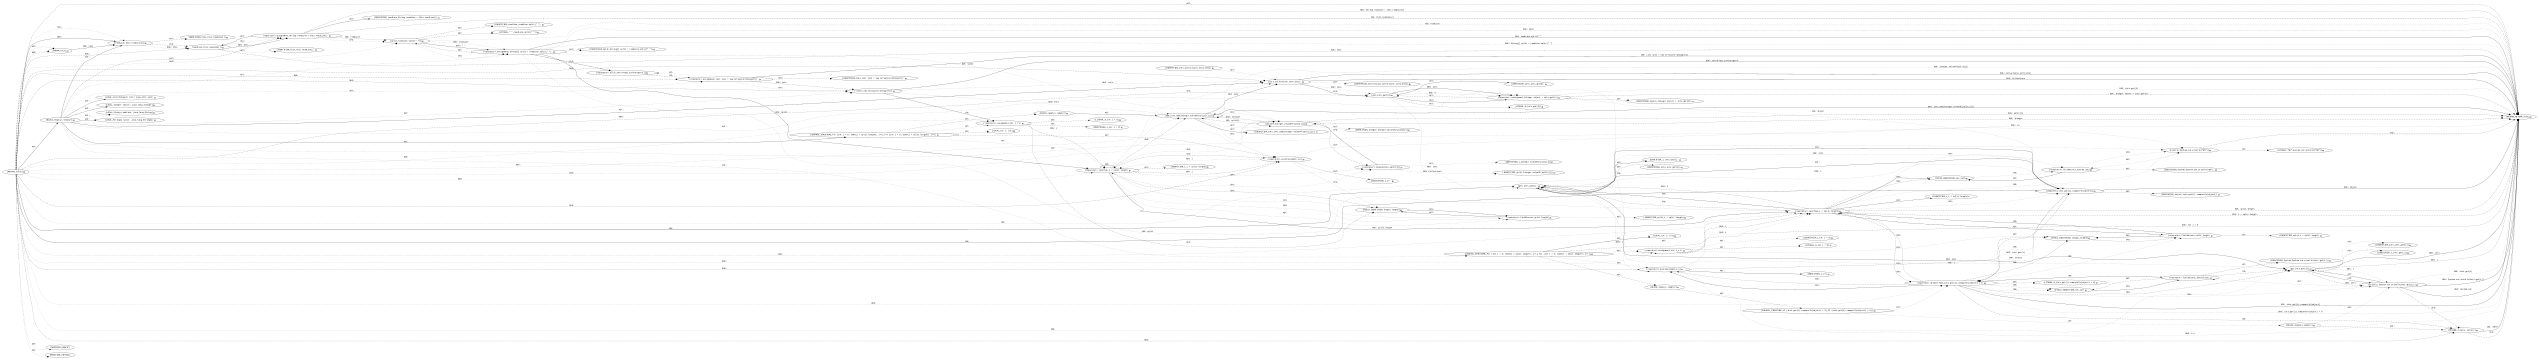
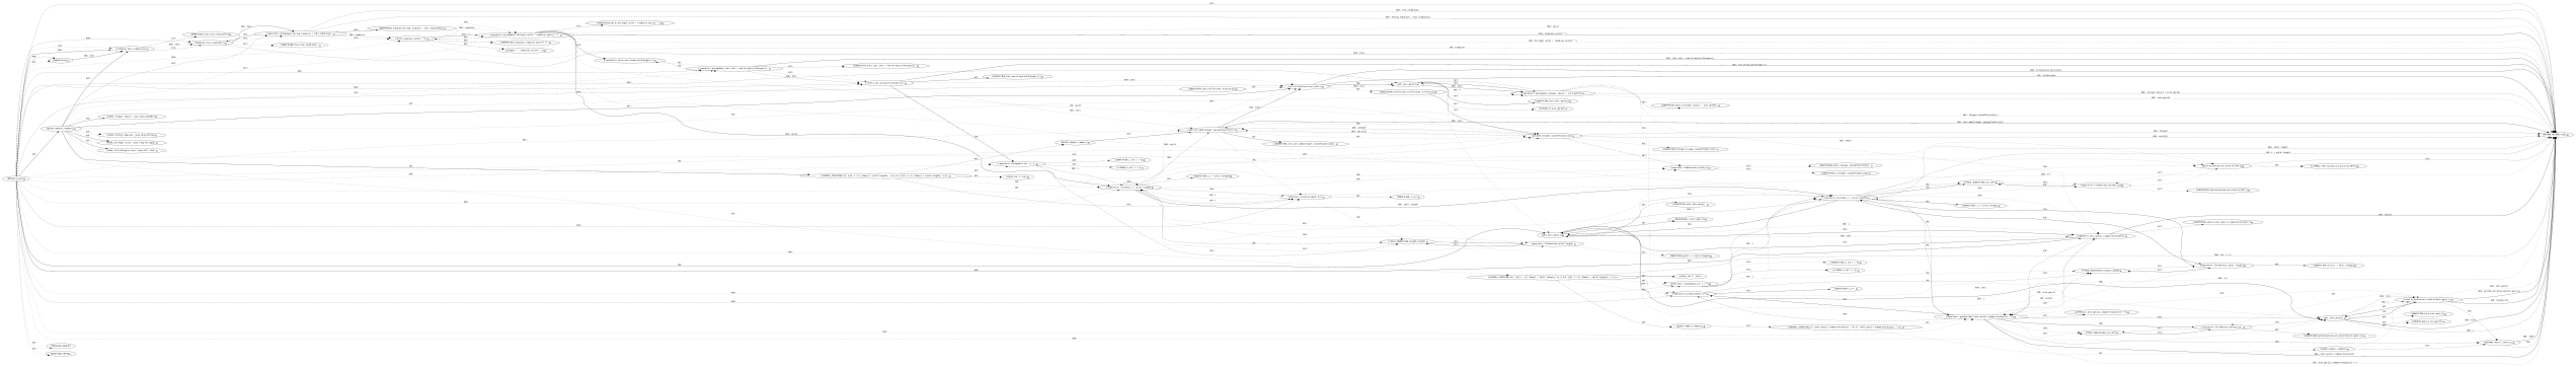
  digraph {
    fontname="Liberation Mono"
    rankdir=LR
    node [fontname="Liberation Mono"]
    edge [arrowhead=box fontname="Liberation Mono" style=dotted]
    n1 [label=<(METHOD,solve)<SUB>29</SUB>>]
    n2 [label=<(PARAM,this)<SUB>29</SUB>>]
    n3 [label=<(BLOCK,&lt;empty&gt;,&lt;empty&gt;)<SUB>29</SUB>>]
    n4 [label=<(readLine,this.readLine())<SUB>30</SUB>>]
    n5 [label=<(readLine,this.readLine())<SUB>31</SUB>>]
    n6 [label=<(split,readLine.split(&quot; &quot;))<SUB>33</SUB>>]
    n7 [label=<(&lt;operator&gt;.assignment,List ints = new ArrayList&lt;Integer&gt;())<SUB>34</SUB>>]
    n8 [label=<(&lt;init&gt;,new ArrayList&lt;Integer&gt;())<SUB>34</SUB>>]
    n9 [label=<(&lt;operator&gt;.assignment,int i = 0)<SUB>36</SUB>>]
    n10 [label=<(&lt;operator&gt;.lessThan,i &lt; split.length)<SUB>36</SUB>>]
    n11 [label=<(&lt;operator&gt;.postIncrement,i++)<SUB>36</SUB>>]
    n12 [label=<(add,ints.add(Integer.valueOf(split[i])))<SUB>37</SUB>>]
    n13 [label=<(valueOf,Integer.valueOf(split[i]))<SUB>37</SUB>>]
    n14 [label=<(sort,Collections.sort(ints))<SUB>40</SUB>>]
    n15 [label=<(get,ints.get(0))<SUB>41</SUB>>]
    n16 [label=<(&lt;operator&gt;.assignment,int i = 0)<SUB>42</SUB>>]
    n17 [label=<(&lt;operator&gt;.lessThan,i &lt; split.length)<SUB>42</SUB>>]
    n18 [label=<(&lt;operator&gt;.postIncrement,i++)<SUB>42</SUB>>]
    n19 [label=<(&lt;operator&gt;.greaterThan,ints.get(i).compareTo(object) &gt; 0)<SUB>43</SUB>>]
    n20 [label=<(compareTo,ints.get(i).compareTo(object))<SUB>43</SUB>>]
    n21 [label=<(get,ints.get(i))<SUB>43</SUB>>]
    n22 [label=<(get,ints.get(i))<SUB>44</SUB>>]
    n23 [label=<(RETURN,return;,return;)<SUB>45</SUB>>]
    n24 [label=<(println,System.out.println(&quot;NO&quot;))<SUB>48</SUB>>]
    n25 [label=<(MODIFIER,PUBLIC)>]
    n26 [label=<(MODIFIER,VIRTUAL)>]
    n27 [label=<(METHOD_RETURN,void)<SUB>29</SUB>>]
    n28 [label=<(LOCAL,String readLine: java.lang.String)<SUB>31</SUB>>]
    n29 [label=<(&lt;operator&gt;.assignment,String readLine = this.readLine())<SUB>31</SUB>>]
    n30 [label=<(LOCAL,String[] split: java.lang.String[])<SUB>33</SUB>>]
    n31 [label=<(&lt;operator&gt;.assignment,String[] split = readLine.split(&quot; &quot;))<SUB>33</SUB>>]
    n32 [label=<(LOCAL,List&lt;Integer&gt; ints: java.util.List)<SUB>34</SUB>>]
    n33 [label=<(CONTROL_STRUCTURE,for (int i = 0; Some(i &lt; split.length); i++),for (int i = 0; Some(i &lt; split.length); i++))<SUB>36</SUB>>]
    n34 [label=<(LOCAL,Integer object: java.lang.Integer)<SUB>41</SUB>>]
    n35 [label=<(&lt;operator&gt;.assignment,Integer object = ints.get(0))<SUB>41</SUB>>]
    n36 [label=<(CONTROL_STRUCTURE,for (int i = 0; Some(i &lt; split.length); i++),for (int i = 0; Some(i &lt; split.length); i++))<SUB>42</SUB>>]
    n37 [label=<(IDENTIFIER,this,this.readLine())<SUB>30</SUB>>]
    n38 [label=<(IDENTIFIER,this,this.readLine())<SUB>31</SUB>>]
    n39 [label=<(IDENTIFIER,readLine,readLine.split(&quot; &quot;))<SUB>33</SUB>>]
    n40 [label=<(LITERAL,&quot; &quot;,readLine.split(&quot; &quot;))<SUB>33</SUB>>]
    n41 [label=<(&lt;operator&gt;.alloc,new ArrayList&lt;Integer&gt;())<SUB>34</SUB>>]
    n42 [label=<(IDENTIFIER,ints,List ints = new ArrayList&lt;Integer&gt;())<SUB>34</SUB>>]
+   n43 [label=<(IDENTIFIER,ints,new ArrayList&lt;Integer&gt;())<SUB>34</SUB>>]
    n44 [label=<(IDENTIFIER,i,int i = 0)<SUB>36</SUB>>]
    n45 [label=<(LITERAL,0,int i = 0)<SUB>36</SUB>>]
    n46 [label=<(FIELD_IDENTIFIER,length,length)<SUB>36</SUB>>]
    n47 [label=<(IDENTIFIER,i,i &lt; split.length)<SUB>36</SUB>>]
    n48 [label=<(&lt;operator&gt;.fieldAccess,split.length)<SUB>36</SUB>>]
    n49 [label=<(&lt;operator&gt;.indexAccess,split[i])<SUB>37</SUB>>]
    n50 [label=<(IDENTIFIER,i,i++)<SUB>36</SUB>>]
    n51 [label=<(IDENTIFIER,ints,ints.add(Integer.valueOf(split[i])))<SUB>37</SUB>>]
    n52 [label=<(IDENTIFIER,Integer,Integer.valueOf(split[i]))<SUB>37</SUB>>]
    n53 [label=<(IDENTIFIER,Collections,Collections.sort(ints))<SUB>40</SUB>>]
    n54 [label=<(IDENTIFIER,ints,ints.get(0))<SUB>41</SUB>>]
    n55 [label=<(LITERAL,0,ints.get(0))<SUB>41</SUB>>]
    n56 [label=<(IDENTIFIER,i,int i = 0)<SUB>42</SUB>>]
    n57 [label=<(LITERAL,0,int i = 0)<SUB>42</SUB>>]
    n58 [label=<(FIELD_IDENTIFIER,length,length)<SUB>42</SUB>>]
    n59 [label=<(IDENTIFIER,i,i &lt; split.length)<SUB>42</SUB>>]
    n60 [label=<(&lt;operator&gt;.fieldAccess,split.length)<SUB>42</SUB>>]
    n61 [label=<(&lt;operator&gt;.fieldAccess,System.out)<SUB>48</SUB>>]
    n62 [label=<(FIELD_IDENTIFIER,out,out)<SUB>48</SUB>>]
    n63 [label=<(IDENTIFIER,i,i++)<SUB>42</SUB>>]
    n64 [label=<(LITERAL,0,ints.get(i).compareTo(object) &gt; 0)<SUB>43</SUB>>]
    n65 [label=<(println,System.out.println(ints.get(i)))<SUB>44</SUB>>]
    n66 [label=<(&lt;operator&gt;.fieldAccess,System.out)<SUB>44</SUB>>]
    n67 [label=<(FIELD_IDENTIFIER,out,out)<SUB>44</SUB>>]
    n68 [label=<(IDENTIFIER,object,ints.get(i).compareTo(object))<SUB>43</SUB>>]
    n69 [label=<(IDENTIFIER,ints,ints.get(i))<SUB>43</SUB>>]
    n70 [label=<(IDENTIFIER,i,ints.get(i))<SUB>43</SUB>>]
    n71 [label=<(IDENTIFIER,ints,ints.get(i))<SUB>44</SUB>>]
    n72 [label=<(IDENTIFIER,i,ints.get(i))<SUB>44</SUB>>]
    n73 [label=<(LITERAL,&quot;NO&quot;,System.out.println(&quot;NO&quot;))<SUB>48</SUB>>]
    n74 [label=<(IDENTIFIER,readLine,String readLine = this.readLine())<SUB>31</SUB>>]
    n75 [label=<(IDENTIFIER,split,String[] split = readLine.split(&quot; &quot;))<SUB>33</SUB>>]
    n76 [label=<(LOCAL,int i: int)<SUB>36</SUB>>]
    n77 [label=<(BLOCK,&lt;empty&gt;,&lt;empty&gt;)<SUB>36</SUB>>]
    n78 [label=<(IDENTIFIER,object,Integer object = ints.get(0))<SUB>41</SUB>>]
    n79 [label=<(LOCAL,int i: int)<SUB>42</SUB>>]
    n80 [label=<(BLOCK,&lt;empty&gt;,&lt;empty&gt;)<SUB>42</SUB>>]
    n81 [label=<(IDENTIFIER,split,i &lt; split.length)<SUB>36</SUB>>]
    n82 [label=<(IDENTIFIER,split,Integer.valueOf(split[i]))<SUB>37</SUB>>]
    n83 [label=<(IDENTIFIER,i,Integer.valueOf(split[i]))<SUB>37</SUB>>]
    n84 [label=<(IDENTIFIER,ints,Collections.sort(ints))<SUB>40</SUB>>]
    n85 [label=<(CONTROL_STRUCTURE,if (ints.get(i).compareTo(object) &gt; 0),if (ints.get(i).compareTo(object) &gt; 0))<SUB>43</SUB>>]
    n86 [label=<(IDENTIFIER,split,i &lt; split.length)<SUB>42</SUB>>]
    n87 [label=<(IDENTIFIER,System,System.out.println(&quot;NO&quot;))<SUB>48</SUB>>]
    n88 [label=<(BLOCK,&lt;empty&gt;,&lt;empty&gt;)<SUB>43</SUB>>]
    n89 [label=<(IDENTIFIER,System,System.out.println(ints.get(i)))<SUB>44</SUB>>]
    n1 -> n2 [label="AST: "]
    n1 -> n2 [label="DDG: " style=dashed]
    n1 -> n3 [arrowhead=normal label="AST: " style=solid]
    n1 -> n4 [arrowhead=normal label="CFG: "]
    n1 -> n4 [arrowhead=normal label="DDG: " style=solid]
    n1 -> n5 [label="DDG: " style=dashed]
    n1 -> n6 [label="DDG: "]
    n1 -> n7 [label="DDG: " style=dashed]
    n1 -> n8 [label="DDG: " style=dashed]
    n1 -> n9 [label="DDG: "]
    n1 -> n10 [arrowhead=normal label="DDG: "]
    n1 -> n11 [label="DDG: " style=dashed]
    n1 -> n12 [label="DDG: "]
    n1 -> n13 [label="DDG: "]
    n1 -> n14 [label="DDG: " style=dashed]
    n1 -> n15 [arrowhead=normal label="DDG: " style=dashed]
    n1 -> n16 [arrowhead=normal label="DDG: "]
    n1 -> n17 [arrowhead=normal label="DDG: "]
    n1 -> n18 [arrowhead=normal label="DDG: " style=dashed]
    n1 -> n19 [label="DDG: "]
    n1 -> n20 [arrowhead=normal label="DDG: " style=solid]
    n1 -> n21 [label="DDG: " style=solid]
    n1 -> n22 [label="DDG: "]
-   n1 -> n23 [label="DDG: " style=dashed]
    n1 -> n24 [arrowhead=normal label="DDG: "]
    n1 -> n25 [arrowhead=normal label="AST: "]
    n1 -> n26 [label="AST: "]
    n1 -> n27 [arrowhead=normal label="AST: " style=dashed]
    n2 -> n4 [label="DDG: this" style=solid]
    n3 -> n4 [arrowhead=normal label="AST: " style=solid]
    n3 -> n7 [label="AST: "]
    n3 -> n8 [label="AST: "]
    n3 -> n14 [label="AST: " style=solid]
    n3 -> n24 [label="AST: "]
    n3 -> n28 [label="AST: "]
    n3 -> n29 [label="AST: " style=dashed]
    n3 -> n30 [label="AST: " style=solid]
    n3 -> n31 [label="AST: "]
    n3 -> n32 [arrowhead=normal label="AST: " style=solid]
    n3 -> n33 [label="AST: " style=solid]
    n3 -> n34 [arrowhead=normal label="AST: " style=solid]
    n3 -> n35 [label="AST: "]
    n3 -> n36 [label="AST: "]
    n4 -> n5 [arrowhead=normal label="CFG: " style=dashed]
    n4 -> n5 [label="DDG: this"]
    n4 -> n37 [label="AST: " style=dashed]
    n5 -> n27 [label="DDG: this" style=dashed]
    n5 -> n29 [label="CFG: "]
    n5 -> n29 [label="DDG: this" style=solid]
    n5 -> n38 [label="AST: "]
    n6 -> n27 [label="DDG: readLine"]
    n6 -> n31 [label="CFG: "]
    n6 -> n31 [arrowhead=normal label="DDG: readLine"]
    n6 -> n31 [arrowhead=normal label="DDG: &quot; &quot;" style=solid]
    n6 -> n39 [label="AST: " style=dashed]
    n6 -> n40 [label="AST: " style=dashed]
    n7 -> n8 [arrowhead=normal label="CFG: "]
    n7 -> n8 [label="DDG: ints" style=dashed]
    n7 -> n27 [label="DDG: List ints = new ArrayList&lt;Integer&gt;()" style=solid]
    n7 -> n41 [arrowhead=normal label="AST: "]
    n7 -> n42 [label="AST: " style=dashed]
    n8 -> n9 [label="CFG: " style=solid]
    n8 -> n12 [arrowhead=normal label="DDG: ints"]
    n8 -> n14 [label="DDG: ints"]
    n8 -> n27 [label="DDG: new ArrayList&lt;Integer&gt;()" style=solid]
+   n8 -> n43 [arrowhead=normal label="AST: " style=solid]
    n9 -> n10 [arrowhead=normal label="DDG: i" style=dashed]
    n9 -> n44 [arrowhead=normal label="AST: " style=dashed]
    n9 -> n45 [arrowhead=normal label="AST: " style=dashed]
    n9 -> n46 [label="CFG: " style=dashed]
    n10 -> n10 [label="CDG: " style=solid]
    n10 -> n11 [arrowhead=normal label="DDG: i" style=dashed]
    n10 -> n11 [arrowhead=normal label="CDG: " style=dashed]
    n10 -> n12 [arrowhead=normal label="CDG: " style=dashed]
    n10 -> n13 [arrowhead=normal label="CDG: "]
    n10 -> n14 [arrowhead=normal label="CFG: "]
    n10 -> n17 [label="DDG: split.length" style=solid]
    n10 -> n46 [arrowhead=normal label="CDG: " style=dashed]
    n10 -> n47 [arrowhead=normal label="AST: " style=dashed]
    n10 -> n48 [arrowhead=normal label="AST: "]
    n10 -> n48 [arrowhead=normal label="CDG: "]
    n10 -> n49 [label="CFG: "]
    n10 -> n49 [label="CDG: "]
    n11 -> n10 [label="DDG: i"]
    n11 -> n27 [label="DDG: i++"]
    n11 -> n46 [label="CFG: "]
    n11 -> n50 [arrowhead=normal label="AST: " style=dashed]
    n12 -> n11 [label="CFG: "]
    n12 -> n13 [label="AST: "]
    n12 -> n14 [label="CDG: ints" style=solid]
    n12 -> n27 [arrowhead=normal label="DDG: Integer.valueOf(split[i])"]
    n12 -> n27 [label="DDG: ints.add(Integer.valueOf(split[i]))" style=solid]
    n12 -> n51 [label="AST: " style=solid]
    n13 -> n12 [arrowhead=normal label="CFG: "]
    n13 -> n12 [label="DDG: Integer" style=dashed]
    n13 -> n12 [arrowhead=normal label="DDG: split[i]" style=dashed]
    n13 -> n27 [label="DDG: split[i]" style=dashed]
    n13 -> n27 [label="DDG: Integer" style=dashed]
    n13 -> n49 [label="AST: " style=dashed]
    n13 -> n52 [arrowhead=normal label="AST: "]
    n14 -> n15 [label="CFG: " style=solid]
    n14 -> n15 [arrowhead=normal label="DDG: ints"]
    n14 -> n27 [label="DDG: Collections.sort(ints)" style=solid]
    n14 -> n27 [label="DDG: Collections" style=solid]
    n14 -> n53 [arrowhead=normal label="AST: "]
    n15 -> n21 [arrowhead=normal label="DDG: ints"]
    n15 -> n35 [arrowhead=normal label="CFG: " style=solid]
    n15 -> n35 [label="DDG: ints" style=solid]
    n15 -> n35 [label="DDG: 0"]
    n15 -> n54 [arrowhead=normal label="AST: " style=solid]
    n15 -> n55 [label="AST: " style=dashed]
    n16 -> n17 [label="DDG: i" style=dashed]
    n16 -> n27 [arrowhead=normal label="DDG: int i = 0" style=dashed]
    n16 -> n56 [arrowhead=normal label="AST: "]
    n16 -> n57 [label="AST: " style=dashed]
    n16 -> n58 [arrowhead=normal label="CFG: "]
    n17 -> n19 [label="CDG: " style=dashed]
    n17 -> n20 [label="CDG: "]
    n17 -> n21 [label="CFG: " style=dashed]
    n17 -> n21 [label="DDG: i" style=dashed]
    n17 -> n21 [label="CDG: " style=solid]
    n17 -> n24 [label="CDG: "]
    n17 -> n27 [label="DDG: split.length" style=dashed]
    n17 -> n27 [label="DDG: i &lt; split.length" style=dashed]
    n17 -> n59 [arrowhead=normal label="AST: " style=solid]
    n17 -> n60 [arrowhead=normal label="AST: " style=solid]
    n17 -> n61 [label="CDG: "]
    n17 -> n62 [arrowhead=normal label="CFG: " style=solid]
    n17 -> n62 [label="CDG: " style=dashed]
    n18 -> n17 [label="DDG: i"]
    n18 -> n27 [label="DDG: i++"]
    n18 -> n58 [label="CFG: " style=dashed]
    n18 -> n63 [arrowhead=normal label="AST: " style=solid]
    n19 -> n17 [arrowhead=normal label="CDG: " style=dashed]
    n19 -> n18 [label="CFG: " style=solid]
    n19 -> n18 [arrowhead=normal label="CDG: " style=dashed]
    n19 -> n20 [label="AST: " style=dashed]
    n19 -> n22 [arrowhead=normal label="CDG: " style=dashed]
    n19 -> n23 [label="CDG: " style=dashed]
    n19 -> n27 [label="DDG: ints.get(i).compareTo(object)" style=solid]
    n19 -> n27 [label="DDG: ints.get(i).compareTo(object) &gt; 0"]
    n19 -> n58 [label="CDG: " style=dashed]
    n19 -> n60 [arrowhead=normal label="CDG: "]
    n19 -> n64 [label="AST: " style=dashed]
    n19 -> n65 [arrowhead=normal label="CDG: "]
    n19 -> n66 [arrowhead=normal label="CDG: " style=solid]
    n19 -> n67 [label="CFG: "]
    n19 -> n67 [label="CDG: "]
    n20 -> n19 [label="CFG: "]
    n20 -> n19 [label="DDG: ints.get(i)"]
    n20 -> n19 [label="DDG: object"]
    n20 -> n21 [arrowhead=normal label="AST: " style=solid]
    n20 -> n27 [label="DDG: object" style=solid]
    n20 -> n68 [arrowhead=normal label="AST: " style=dashed]
    n21 -> n18 [arrowhead=normal label="DDG: i"]
    n21 -> n20 [arrowhead=normal label="CFG: " style=solid]
    n21 -> n20 [arrowhead=normal label="DDG: ints"]
    n21 -> n20 [arrowhead=normal label="DDG: i"]
    n21 -> n22 [label="DDG: ints" style=solid]
    n21 -> n22 [arrowhead=normal label="DDG: i"]
    n21 -> n69 [arrowhead=normal label="AST: " style=dashed]
    n21 -> n70 [label="AST: " style=solid]
    n22 -> n27 [label="DDG: ints" style=solid]
    n22 -> n27 [arrowhead=normal label="DDG: i" style=dashed]
    n22 -> n65 [arrowhead=normal label="CFG: " style=solid]
    n22 -> n65 [label="DDG: ints" style=dashed]
    n22 -> n65 [arrowhead=normal label="DDG: i"]
    n22 -> n71 [label="AST: "]
    n22 -> n72 [label="AST: " style=dashed]
    n23 -> n27 [label="CFG: " style=dashed]
    n23 -> n27 [label="DDG: &lt;RET&gt;" style=solid]
    n24 -> n27 [arrowhead=normal label="CFG: " style=dashed]
    n24 -> n61 [arrowhead=normal label="AST: "]
    n24 -> n73 [label="AST: " style=dashed]
    n29 -> n5 [arrowhead=normal label="AST: " style=solid]
    n29 -> n6 [label="CFG: "]
    n29 -> n6 [label="DDG: readLine" style=dashed]
    n29 -> n27 [arrowhead=normal label="DDG: this.readLine()" style=dashed]
    n29 -> n27 [arrowhead=normal label="DDG: String readLine = this.readLine()" style=dashed]
    n29 -> n74 [arrowhead=normal label="AST: " style=solid]
    n31 -> n6 [arrowhead=normal label="AST: " style=dashed]
    n31 -> n10 [label="DDG: split" style=solid]
    n31 -> n13 [label="DDG: split"]
    n31 -> n17 [arrowhead=normal label="DDG: split"]
    n31 -> n27 [arrowhead=normal label="DDG: split"]
    n31 -> n27 [label="DDG: readLine.split(&quot; &quot;)" style=solid]
    n31 -> n27 [label="DDG: String[] split = readLine.split(&quot; &quot;)"]
    n31 -> n41 [label="CFG: " style=solid]
    n31 -> n75 [label="AST: " style=dashed]
    n33 -> n9 [arrowhead=normal label="AST: "]
    n33 -> n10 [label="AST: "]
    n33 -> n11 [label="AST: " style=dashed]
    n33 -> n76 [label="AST: " style=dashed]
    n33 -> n77 [label="AST: " style=dashed]
    n35 -> n15 [label="AST: " style=dashed]
    n35 -> n16 [arrowhead=normal label="CFG: "]
    n35 -> n20 [arrowhead=normal label="DDG: object"]
    n35 -> n27 [label="DDG: ints.get(0)"]
    n35 -> n27 [arrowhead=normal label="DDG: Integer object = ints.get(0)" style=dashed]
    n35 -> n78 [label="AST: " style=dashed]
    n36 -> n16 [label="AST: "]
    n36 -> n17 [arrowhead=normal label="AST: " style=dashed]
    n36 -> n18 [arrowhead=normal label="AST: "]
    n36 -> n79 [label="AST: " style=solid]
    n36 -> n80 [label="AST: " style=dashed]
    n41 -> n7 [arrowhead=normal label="CFG: " style=dashed]
    n46 -> n48 [label="CFG: " style=solid]
    n48 -> n10 [arrowhead=normal label="CFG: "]
    n48 -> n46 [arrowhead=normal label="AST: " style=solid]
    n48 -> n81 [arrowhead=normal label="AST: "]
-   n49 -> n13 [label="CFG: " style=solid]
-   n49 -> n82 [label="DDG: Collections"]
+   n53 -> n13 [label="CFG: " style=solid]
+   n49 -> n82 [label="AST: "]
    n49 -> n83 [arrowhead=normal label="AST: "]
    n58 -> n60 [label="CFG: " style=dashed]
    n60 -> n17 [label="CFG: " style=solid]
    n60 -> n58 [label="AST: " style=solid]
    n60 -> n86 [arrowhead=normal label="AST: " style=dashed]
    n61 -> n24 [arrowhead=normal label="CFG: "]
    n61 -> n62 [label="AST: " style=solid]
    n61 -> n87 [arrowhead=normal label="AST: "]
    n62 -> n61 [arrowhead=normal label="CFG: "]
    n65 -> n22 [label="AST: " style=solid]
    n65 -> n23 [label="CFG: " style=dashed]
    n65 -> n27 [label="DDG: System.out" style=solid]
    n65 -> n27 [label="DDG: ints.get(i)"]
    n65 -> n27 [label="DDG: System.out.println(ints.get(i))" style=solid]
    n65 -> n66 [arrowhead=normal label="AST: "]
    n66 -> n22 [label="CFG: " style=dashed]
    n66 -> n67 [arrowhead=normal label="AST: " style=dashed]
    n66 -> n89 [label="AST: " style=dashed]
    n67 -> n66 [arrowhead=normal label="CFG: " style=solid]
    n77 -> n12 [arrowhead=normal label="AST: " style=solid]
    n80 -> n85 [arrowhead=normal label="AST: " style=dashed]
    n84 -> n14 [arrowhead=normal label="AST: "]
    n85 -> n19 [label="AST: "]
    n85 -> n88 [arrowhead=normal label="AST: "]
    n88 -> n23 [arrowhead=normal label="AST: " style=dashed]
    n88 -> n65 [arrowhead=normal label="AST: "]
  }
